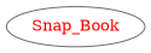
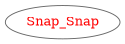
  digraph {
    concentrate=true
    rankdir=LR
    ranksep=2.0
    splines=ortho
-   Snap_Book [fontcolor=red color=gray40]
+   Snap_Book [fontcolor=red color=gray40 label=Snap_Snap]
  }
